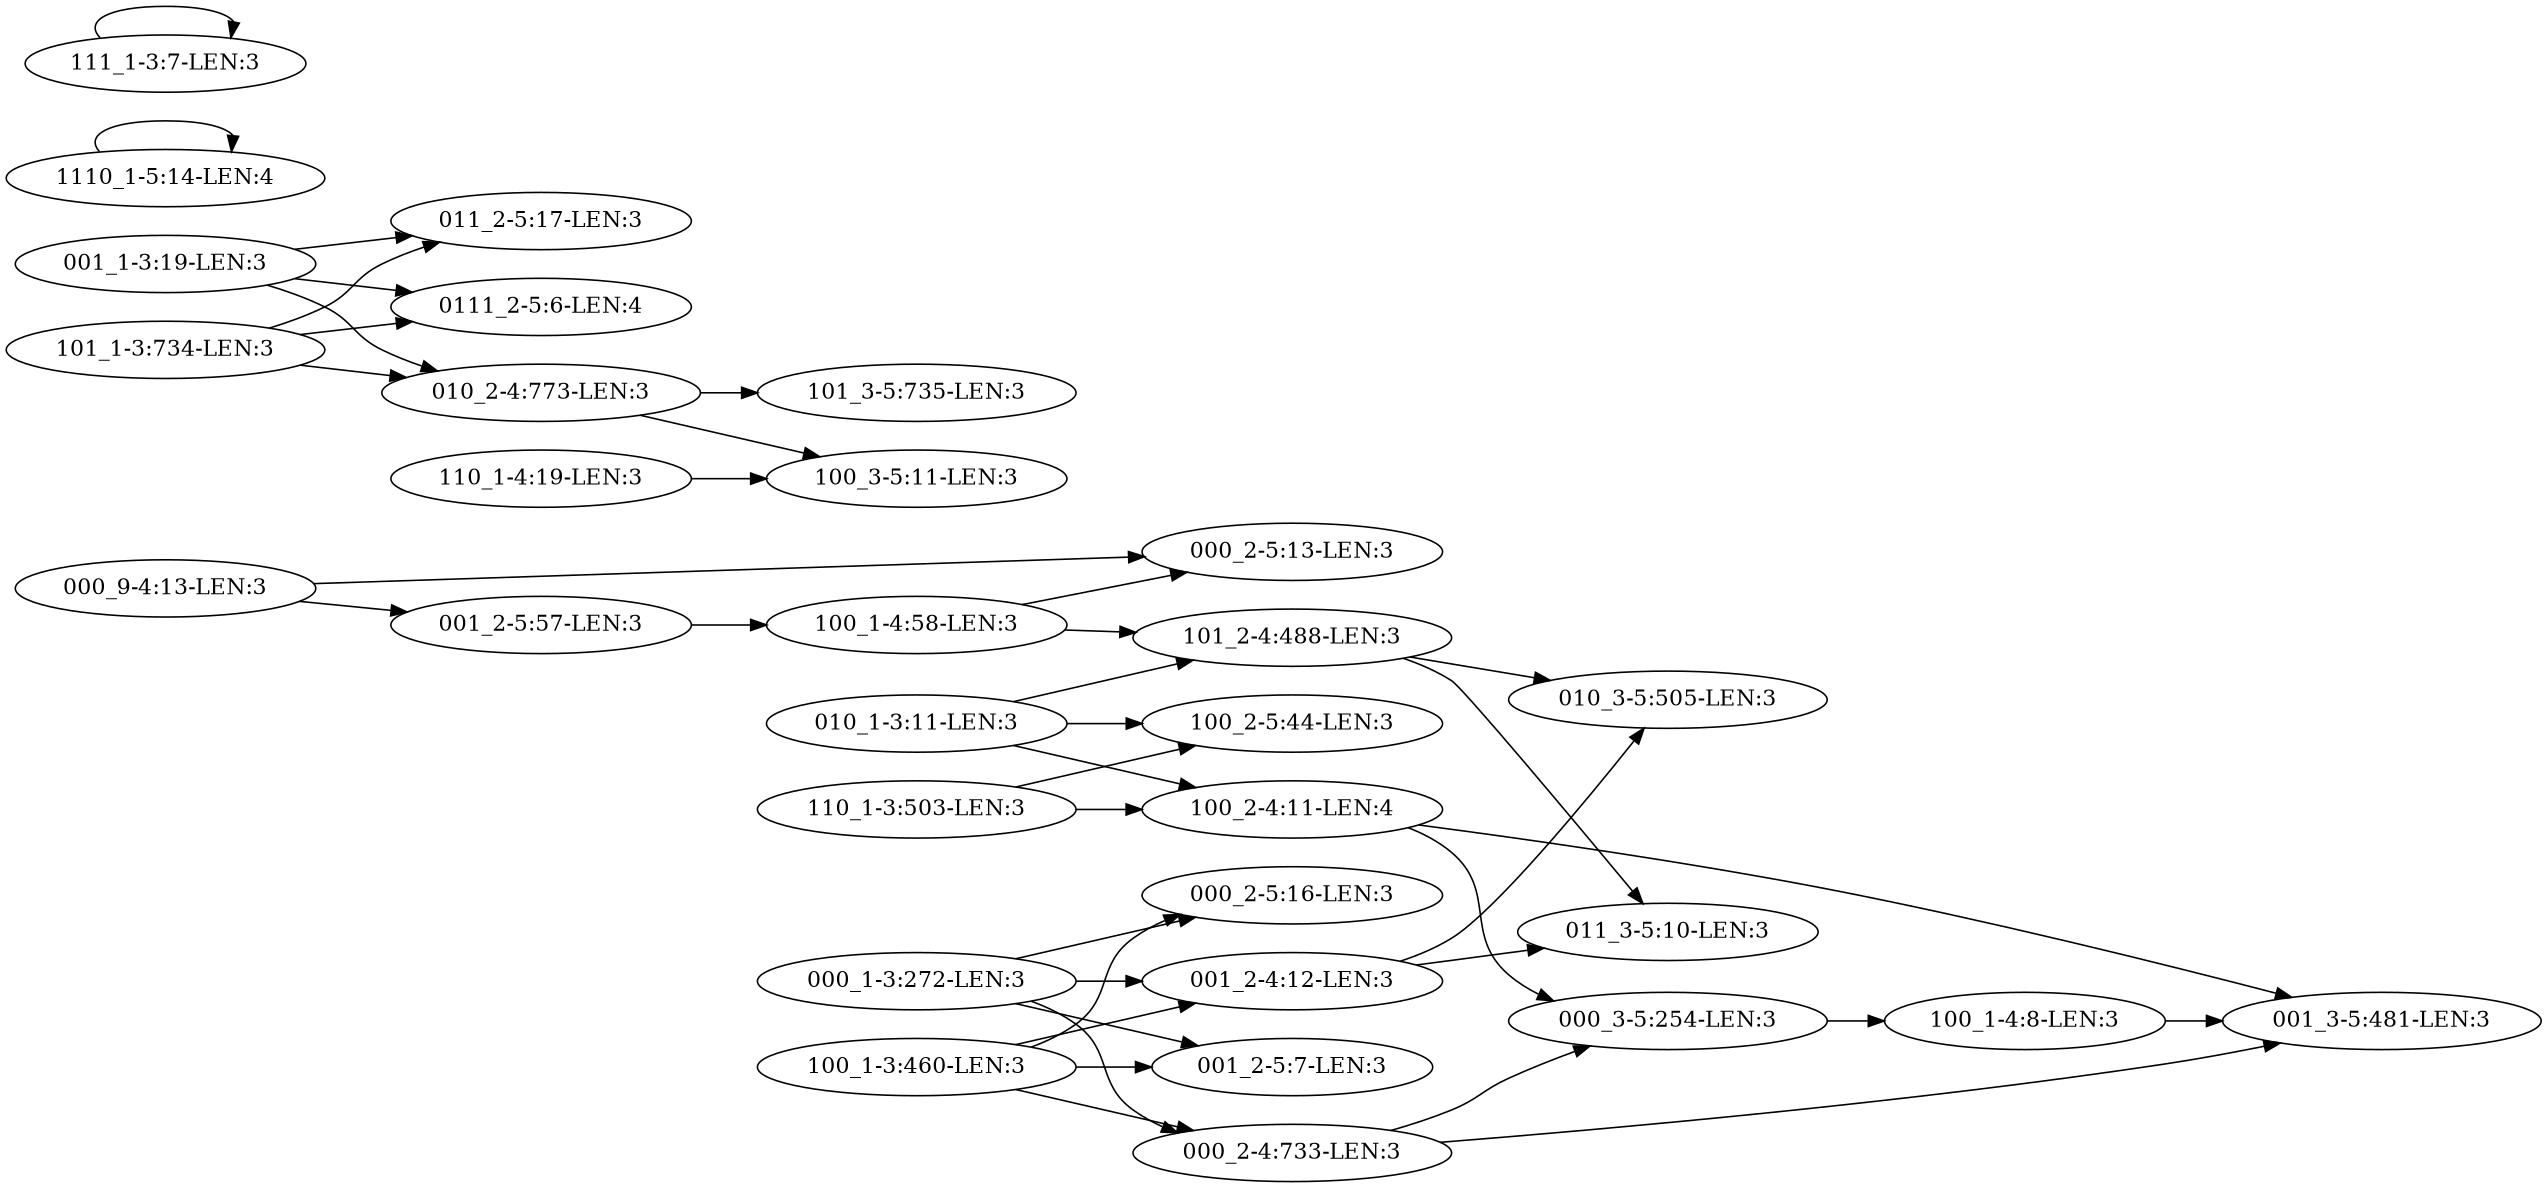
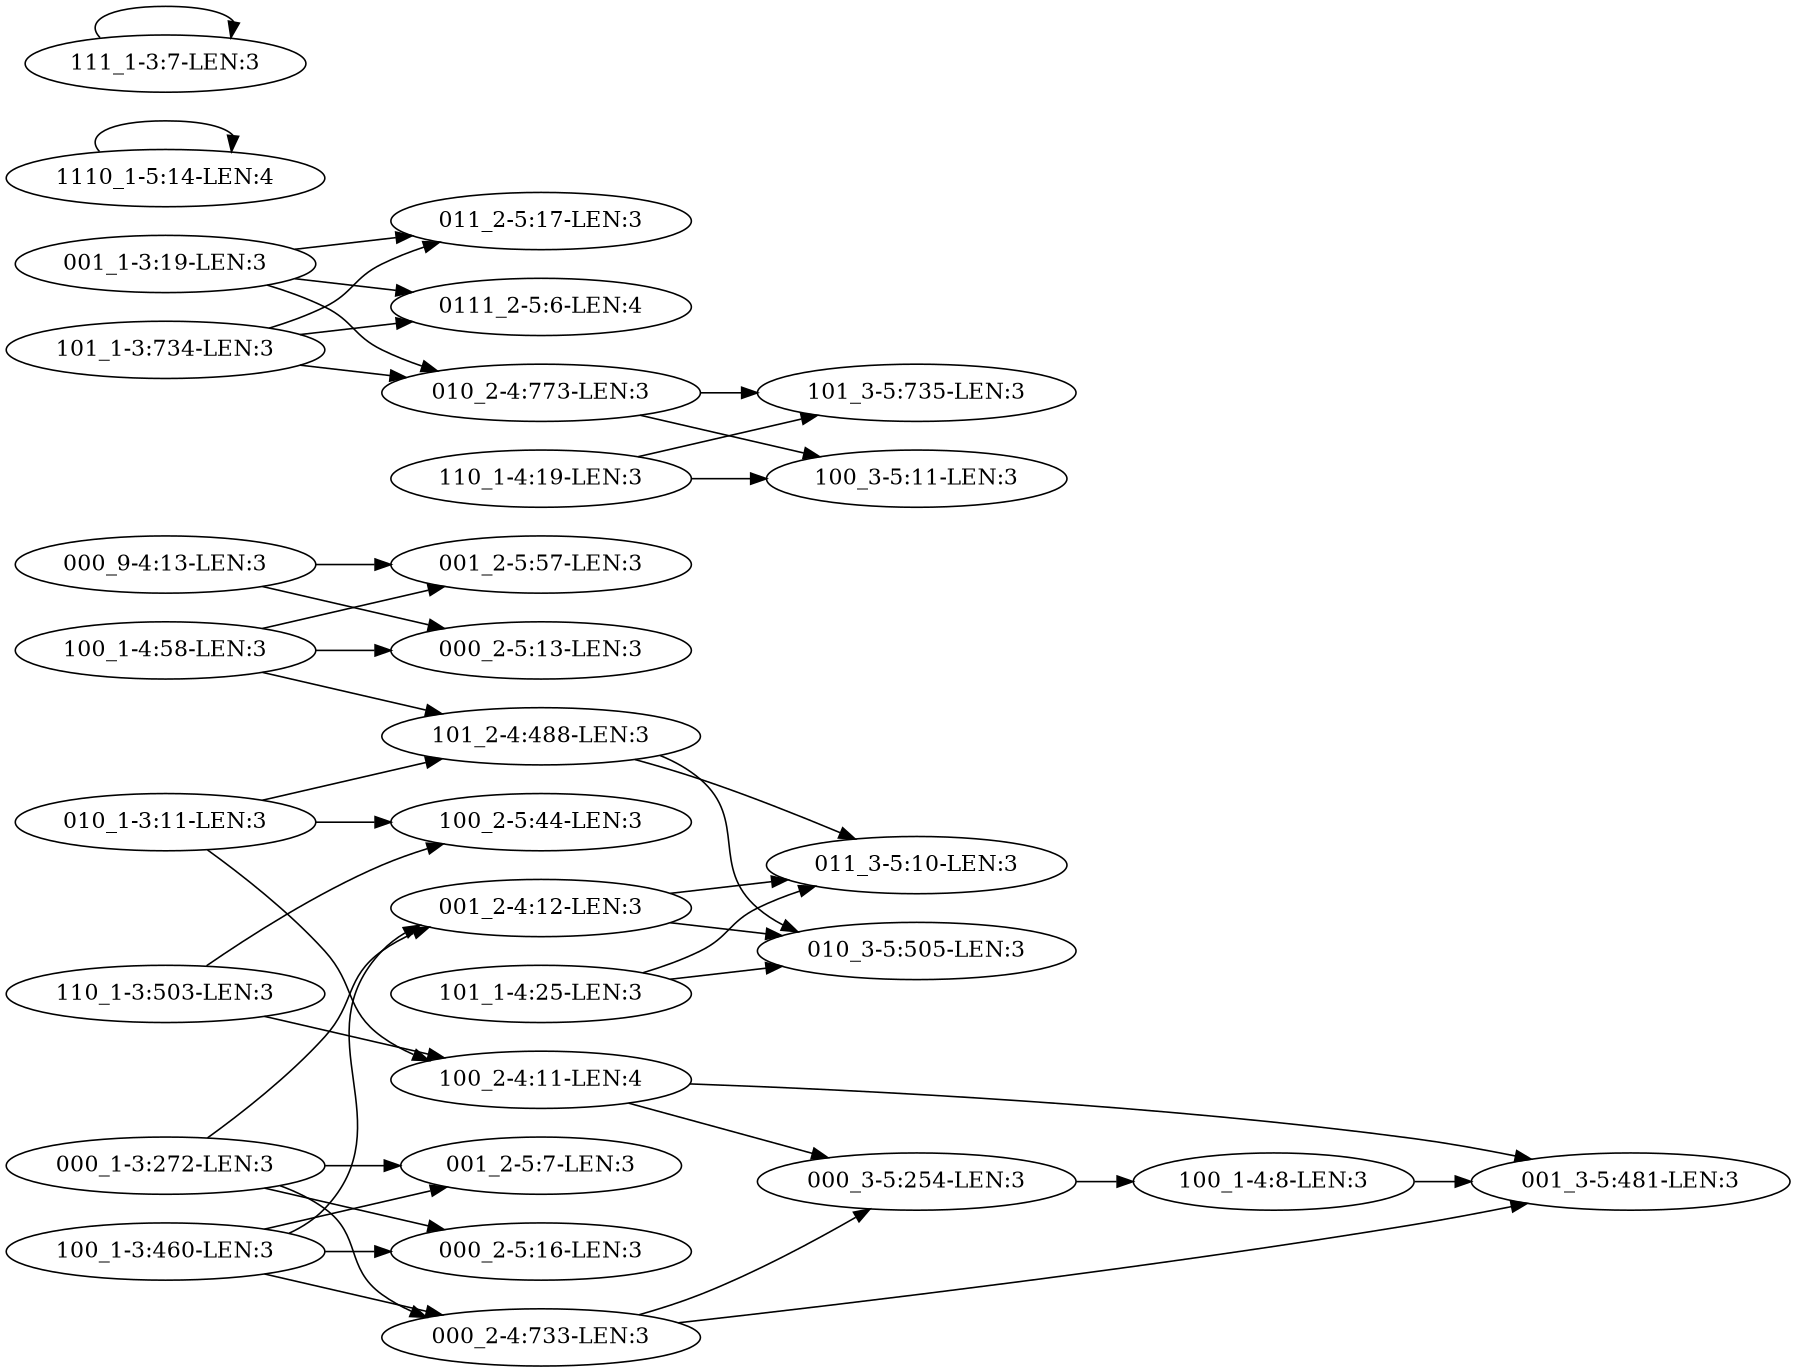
  digraph {
    rankdir=LR
    "100_1-4:58-LEN:3"
    "001_2-5:57-LEN:3"
    "000_2-5:13-LEN:3"
    "101_2-4:488-LEN:3"
    "001_2-4:12-LEN:3"
    "011_3-5:10-LEN:3"
    "010_3-5:505-LEN:3"
    n8 [label="100_2-4:11-LEN:4"]
    "000_3-5:254-LEN:3"
    "001_3-5:481-LEN:3"
    "100_1-4:8-LEN:3"
    "001_1-3:19-LEN:3"
    "011_2-5:17-LEN:3"
    "0111_2-5:6-LEN:4"
    "010_2-4:773-LEN:3"
    "101_3-5:735-LEN:3"
    "100_3-5:11-LEN:3"
    n18 [label="000_9-4:13-LEN:3"]
    "110_1-4:19-LEN:3"
    "000_2-4:733-LEN:3"
    "110_1-3:503-LEN:3"
    "100_2-5:44-LEN:3"
    "101_1-3:734-LEN:3"
    "000_1-3:272-LEN:3"
    "001_2-5:7-LEN:3"
    "000_2-5:16-LEN:3"
+   "101_1-4:25-LEN:3"
    "1110_1-5:14-LEN:4"
    "111_1-3:7-LEN:3"
    "100_1-3:460-LEN:3"
    "010_1-3:11-LEN:3"
-   "001_2-5:57-LEN:3" -> "100_1-4:58-LEN:3"
+   "100_1-4:58-LEN:3" -> "001_2-5:57-LEN:3"
    "100_1-4:58-LEN:3" -> "000_2-5:13-LEN:3"
    "100_1-4:58-LEN:3" -> "101_2-4:488-LEN:3"
    "101_2-4:488-LEN:3" -> "011_3-5:10-LEN:3"
    "101_2-4:488-LEN:3" -> "010_3-5:505-LEN:3"
    "001_2-4:12-LEN:3" -> "011_3-5:10-LEN:3"
    "001_2-4:12-LEN:3" -> "010_3-5:505-LEN:3"
    n8 -> "000_3-5:254-LEN:3"
    n8 -> "001_3-5:481-LEN:3"
    "000_3-5:254-LEN:3" -> "100_1-4:8-LEN:3"
    "100_1-4:8-LEN:3" -> "001_3-5:481-LEN:3"
    "001_1-3:19-LEN:3" -> "011_2-5:17-LEN:3"
    "001_1-3:19-LEN:3" -> "0111_2-5:6-LEN:4"
    "001_1-3:19-LEN:3" -> "010_2-4:773-LEN:3"
    "010_2-4:773-LEN:3" -> "101_3-5:735-LEN:3"
    "010_2-4:773-LEN:3" -> "100_3-5:11-LEN:3"
    n18 -> "001_2-5:57-LEN:3"
    n18 -> "000_2-5:13-LEN:3"
+   "110_1-4:19-LEN:3" -> "101_3-5:735-LEN:3"
    "110_1-4:19-LEN:3" -> "100_3-5:11-LEN:3"
    "000_2-4:733-LEN:3" -> "000_3-5:254-LEN:3"
    "000_2-4:733-LEN:3" -> "001_3-5:481-LEN:3"
    "110_1-3:503-LEN:3" -> n8
    "110_1-3:503-LEN:3" -> "100_2-5:44-LEN:3"
    "101_1-3:734-LEN:3" -> "011_2-5:17-LEN:3"
    "101_1-3:734-LEN:3" -> "0111_2-5:6-LEN:4"
    "101_1-3:734-LEN:3" -> "010_2-4:773-LEN:3"
    "000_1-3:272-LEN:3" -> "001_2-4:12-LEN:3"
    "000_1-3:272-LEN:3" -> "000_2-4:733-LEN:3"
    "000_1-3:272-LEN:3" -> "001_2-5:7-LEN:3"
    "000_1-3:272-LEN:3" -> "000_2-5:16-LEN:3"
+   "101_1-4:25-LEN:3" -> "011_3-5:10-LEN:3"
+   "101_1-4:25-LEN:3" -> "010_3-5:505-LEN:3"
    "1110_1-5:14-LEN:4" -> "1110_1-5:14-LEN:4"
    "111_1-3:7-LEN:3" -> "111_1-3:7-LEN:3"
    "100_1-3:460-LEN:3" -> "001_2-4:12-LEN:3"
    "100_1-3:460-LEN:3" -> "000_2-4:733-LEN:3"
    "100_1-3:460-LEN:3" -> "001_2-5:7-LEN:3"
    "100_1-3:460-LEN:3" -> "000_2-5:16-LEN:3"
    "010_1-3:11-LEN:3" -> "101_2-4:488-LEN:3"
    "010_1-3:11-LEN:3" -> n8
    "010_1-3:11-LEN:3" -> "100_2-5:44-LEN:3"
  }
